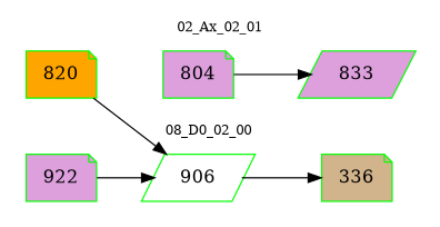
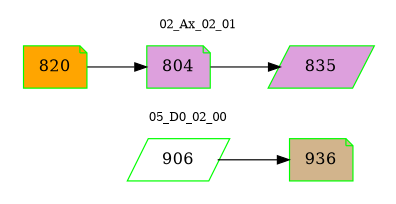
  digraph {
    rankdir=LR
    node [color=green fillcolor=plum shape=note style=filled]
    edge [color=black]
    n1 [fillcolor=orange label=820]
    n2 [label=804]
-   n3 [label=833 shape=parallelogram]
-   n4 [label=922]
+   n3 [label=835 shape=parallelogram]
    n5 [fillcolor=white label=906 shape=parallelogram]
-   n6 [fillcolor=tan label=336]
+   n6 [fillcolor=tan label=936]
    subgraph cluster_1 {
      color=white
      fontsize=10
      label="02_Ax_02_01"
      n1
      n2
      n3
    }
    subgraph cluster_2 {
      color=white
      fontsize=10
-     label="08_D0_02_00"
-     n4
+     label="05_D0_02_00"
      n5
      n6
    }
-   n1 -> n5
+   n1 -> n2
    n2 -> n3
-   n4 -> n5
    n5 -> n6
  }
